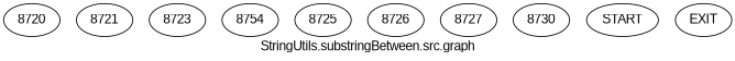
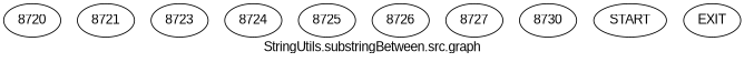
  digraph {
    label="StringUtils.substringBetween.src.graph"
    fontname="Liberation Sans"
    node [fontname="Liberation Sans"]
    n1 [label=8720]
    n2 [label=8721]
    n3 [label=8723]
-   n4 [label=8754]
+   n4 [label=8724]
    n5 [label=8725]
    n6 [label=8726]
    n7 [label=8727]
    n8 [label=8730]
    n9 [label=START]
    n10 [label=EXIT]
  }
